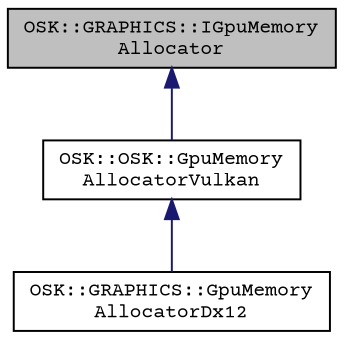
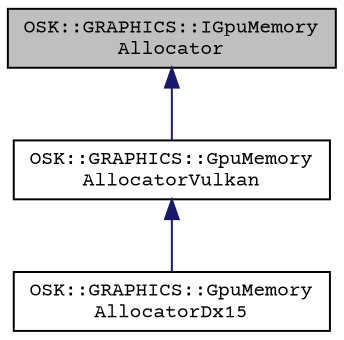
  digraph {
    fontname="Courier Prime"
    node [color=black fillcolor=white fontname="Courier Prime" fontsize=10 shape=record style=filled]
    edge [color=midnightblue dir=back fontname="Courier Prime" fontsize=10 labelfontname=Helvetica labelfontsize=10 style=solid]
    n1 [fillcolor=grey75 fontcolor=black height=0.2 label="OSK::GRAPHICS::IGpuMemory\lAllocator" width=0.4]
-   n2 [height=0.2 label="OSK::OSK::GpuMemory\lAllocatorVulkan" width=0.4]
-   n3 [height=0.2 label="OSK::GRAPHICS::GpuMemory\lAllocatorDx12" width=0.4]
+   n2 [height=0.2 label="OSK::GRAPHICS::GpuMemory\lAllocatorVulkan" width=0.4]
+   n3 [height=0.2 label="OSK::GRAPHICS::GpuMemory\lAllocatorDx15" width=0.4]
    n1 -> n2
    n2 -> n3
  }
